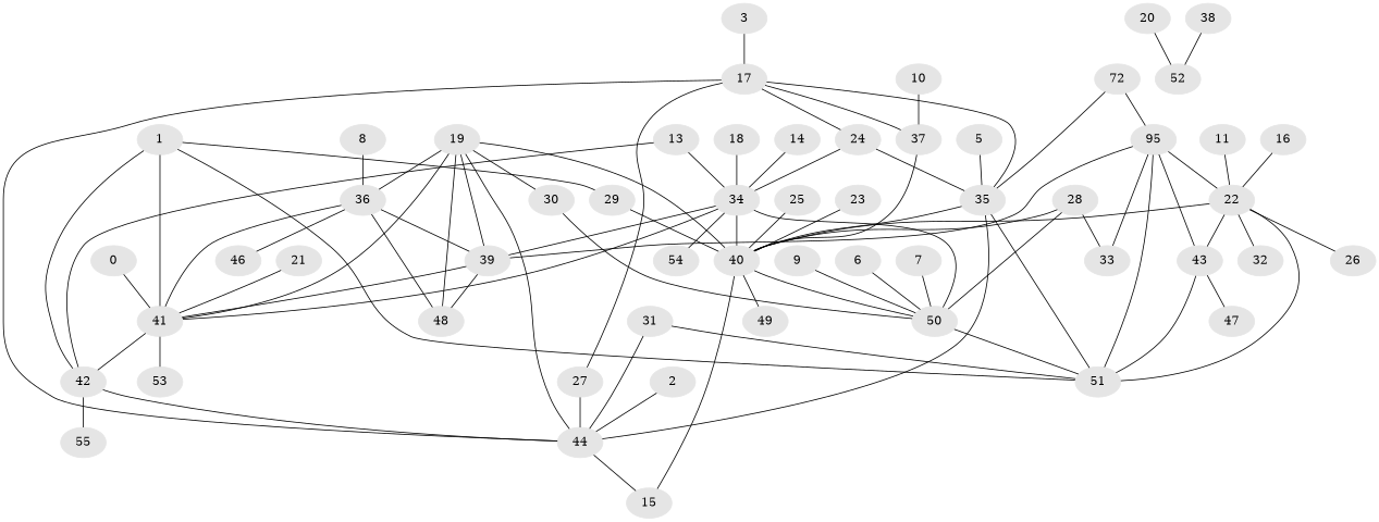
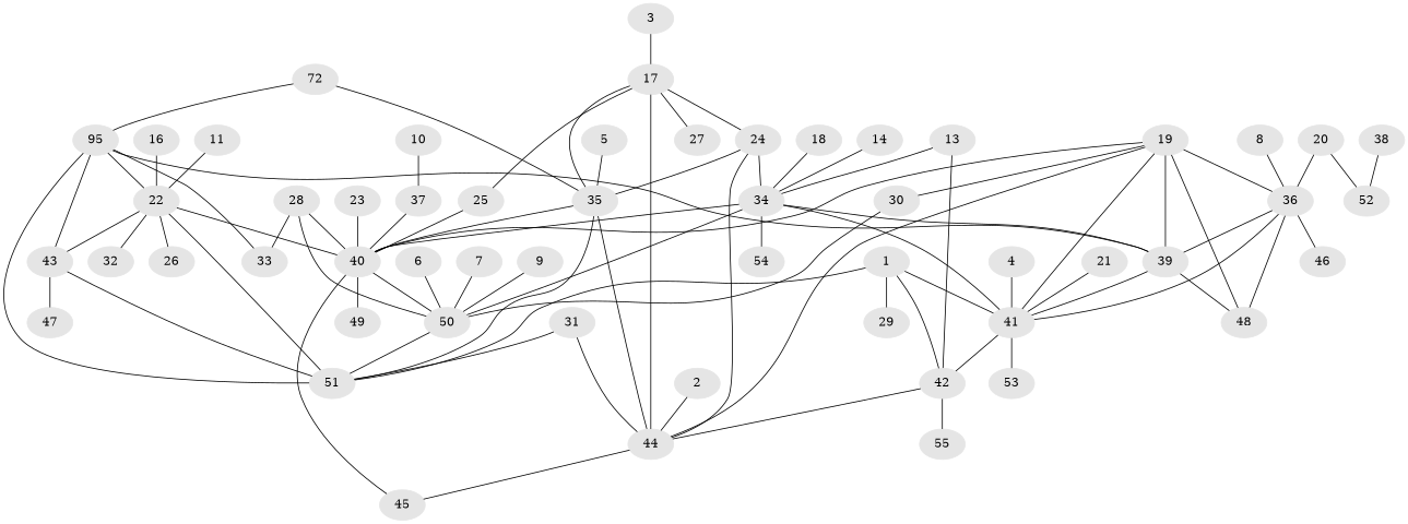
  graph {
    node [color=gray90 style=filled]
    edge [weight=1.0]
    1
    29
    41
    42
    51
    40
    53
    44
    55
    2
-   45 [label=15]
+   45
    3
    17
    35
    24
    25
    27
-   4 [label=0]
+   4
    5
    6
    50
    7
    8
    36
    39
    48
    46
    9
    10
    37
    11
    22
    43
    26
    32
    n36 [label=72]
    n37 [label=95]
    33
    13
    34
    54
    14
    47
    16
    18
    19
    30
    49
    20
    52
    21
    23
    28
    31
    38
    1 -- 29
    1 -- 41 [weight=4.0]
    1 -- 42 [weight=2.0]
    1 -- 51
-   29 -- 40
    41 -- 42 [weight=2.0]
    41 -- 53
    42 -- 44
    42 -- 55
    40 -- 45
    40 -- 50 [weight=2.0]
    40 -- 49
    44 -- 45
    2 -- 44
    3 -- 17
    17 -- 44 [weight=2.0]
    17 -- 35
    17 -- 24
-   17 -- 37
+   17 -- 25
    17 -- 27
    35 -- 51
    35 -- 40
    35 -- 44 [weight=2.0]
-   27 -- 44 [weight=2.0]
+   24 -- 44 [weight=2.0]
    24 -- 35
    24 -- 34
    25 -- 40
    4 -- 41
    5 -- 35
    6 -- 50
    50 -- 51
    7 -- 50
    8 -- 36
    36 -- 41
    36 -- 39
    36 -- 48
    36 -- 46
    39 -- 41
    39 -- 48
    9 -- 50
    10 -- 37
    37 -- 40
    11 -- 22
    22 -- 51
    22 -- 40
    22 -- 43
    22 -- 26
    22 -- 32
    43 -- 51
    43 -- 47
    n36 -- 35
    n36 -- n37
    n37 -- 51 [weight=2.0]
    n37 -- 39
    n37 -- 22 [weight=2.0]
    n37 -- 43 [weight=2.0]
    n37 -- 33
    13 -- 42
    13 -- 34
    34 -- 41
    34 -- 40 [weight=2.0]
    34 -- 50 [weight=4.0]
    34 -- 39
    34 -- 54
    14 -- 34
    16 -- 22
    18 -- 34
    19 -- 41
    19 -- 40
    19 -- 44
    19 -- 36 [weight=2.0]
    19 -- 39 [weight=2.0]
    19 -- 48 [weight=2.0]
    19 -- 30
    30 -- 50
+   20 -- 36
    20 -- 52
    21 -- 41
    23 -- 40
    28 -- 40
    28 -- 50
    28 -- 33
    31 -- 51
    31 -- 44
    38 -- 52
  }
